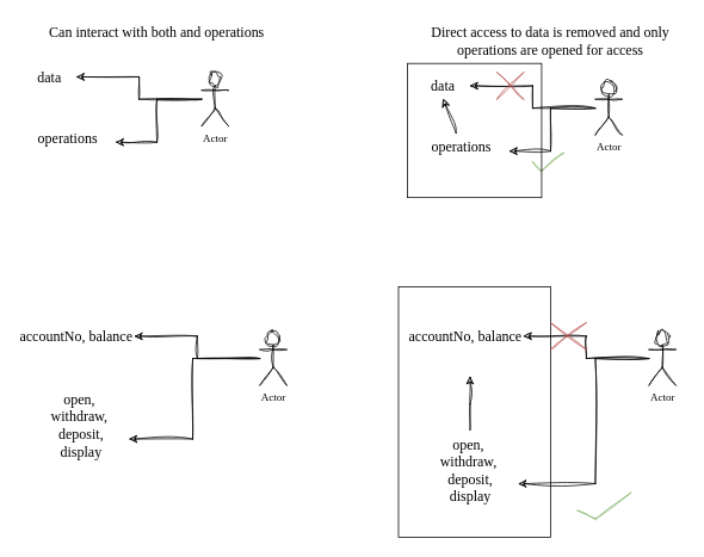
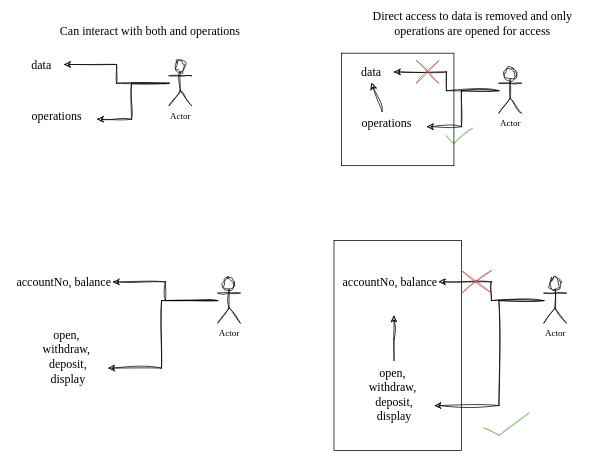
  <mxCell id="0" />
  <mxCell id="1" parent="0" />
  <mxCell id="2" value="data" style="text;html=1;align=center;verticalAlign=middle;whiteSpace=wrap;rounded=0;fontFamily=Architects Daughter;fontSource=https%3A%2F%2Ffonts.googleapis.com%2Fcss%3Ffamily%3DArchitects%2BDaughter;fontSize=16;" vertex="1" parent="1"><mxGeometry x="25" y="70" width="60" height="30" as="geometry" /></mxCell>
  <mxCell id="3" value="operations" style="text;html=1;align=center;verticalAlign=middle;resizable=0;points=[];autosize=1;strokeColor=none;fillColor=none;fontFamily=Architects Daughter;fontSource=https%3A%2F%2Ffonts.googleapis.com%2Fcss%3Ffamily%3DArchitects%2BDaughter;fontSize=16;" vertex="1" parent="1"><mxGeometry x="25" y="138" width="100" height="30" as="geometry" /></mxCell>
  <mxCell id="4" style="edgeStyle=orthogonalEdgeStyle;rounded=0;sketch=1;hachureGap=4;jiggle=2;curveFitting=1;orthogonalLoop=1;jettySize=auto;html=1;entryX=1;entryY=0.5;entryDx=0;entryDy=0;fontFamily=Architects Daughter;fontSource=https%3A%2F%2Ffonts.googleapis.com%2Fcss%3Ffamily%3DArchitects%2BDaughter;fontSize=16;fontColor=default;" edge="1" parent="1" source="5" target="2"><mxGeometry relative="1" as="geometry" /></mxCell>
  <mxCell id="5" value="Actor" style="shape=umlActor;verticalLabelPosition=bottom;verticalAlign=top;html=1;outlineConnect=0;sketch=1;hachureGap=4;jiggle=2;curveFitting=1;fontFamily=Architects Daughter;fontSource=https%3A%2F%2Ffonts.googleapis.com%2Fcss%3Ffamily%3DArchitects%2BDaughter;" vertex="1" parent="1"><mxGeometry x="225" y="80" width="30" height="60" as="geometry" /></mxCell>
  <mxCell id="6" style="edgeStyle=orthogonalEdgeStyle;rounded=0;sketch=1;hachureGap=4;jiggle=2;curveFitting=1;orthogonalLoop=1;jettySize=auto;html=1;entryX=1.04;entryY=0.667;entryDx=0;entryDy=0;entryPerimeter=0;fontFamily=Architects Daughter;fontSource=https%3A%2F%2Ffonts.googleapis.com%2Fcss%3Ffamily%3DArchitects%2BDaughter;fontSize=16;fontColor=default;" edge="1" parent="1" source="5" target="3"><mxGeometry relative="1" as="geometry" /></mxCell>
- <mxCell id="7" value="Can interact with both and operations" style="text;html=1;align=center;verticalAlign=middle;whiteSpace=wrap;rounded=0;fontFamily=Architects Daughter;fontSource=https%3A%2F%2Ffonts.googleapis.com%2Fcss%3Ffamily%3DArchitects%2BDaughter;fontSize=16;fontColor=default;" vertex="1" parent="1"><mxGeometry x="25" y="20" width="300" height="30" as="geometry" /></mxCell>
+ <mxCell id="7" value="Can interact with both and operations" style="text;html=1;align=center;verticalAlign=middle;whiteSpace=wrap;rounded=0;fontFamily=Architects Daughter;fontSource=https%3A%2F%2Ffonts.googleapis.com%2Fcss%3Ffamily%3DArchitects%2BDaughter;fontSize=16;fontColor=default;" vertex="1" parent="1"><mxGeometry x="50" y="25" width="300" height="30" as="geometry" /></mxCell>
  <mxCell id="8" value="data" style="text;html=1;align=center;verticalAlign=middle;whiteSpace=wrap;rounded=0;fontFamily=Architects Daughter;fontSource=https%3A%2F%2Ffonts.googleapis.com%2Fcss%3Ffamily%3DArchitects%2BDaughter;fontSize=16;" vertex="1" parent="1"><mxGeometry x="465" y="80" width="60" height="30" as="geometry" /></mxCell>
  <mxCell id="9" value="operations" style="text;html=1;align=center;verticalAlign=middle;resizable=0;points=[];autosize=1;strokeColor=none;fillColor=none;fontFamily=Architects Daughter;fontSource=https%3A%2F%2Ffonts.googleapis.com%2Fcss%3Ffamily%3DArchitects%2BDaughter;fontSize=16;" vertex="1" parent="1"><mxGeometry x="465" y="148" width="100" height="30" as="geometry" /></mxCell>
  <mxCell id="10" style="edgeStyle=orthogonalEdgeStyle;rounded=0;sketch=1;hachureGap=4;jiggle=2;curveFitting=1;orthogonalLoop=1;jettySize=auto;html=1;entryX=1;entryY=0.5;entryDx=0;entryDy=0;fontFamily=Architects Daughter;fontSource=https%3A%2F%2Ffonts.googleapis.com%2Fcss%3Ffamily%3DArchitects%2BDaughter;fontSize=16;fontColor=default;" edge="1" parent="1" source="11" target="8"><mxGeometry relative="1" as="geometry" /></mxCell>
  <mxCell id="11" value="Actor" style="shape=umlActor;verticalLabelPosition=bottom;verticalAlign=top;html=1;outlineConnect=0;sketch=1;hachureGap=4;jiggle=2;curveFitting=1;fontFamily=Architects Daughter;fontSource=https%3A%2F%2Ffonts.googleapis.com%2Fcss%3Ffamily%3DArchitects%2BDaughter;" vertex="1" parent="1"><mxGeometry x="665" y="90" width="30" height="60" as="geometry" /></mxCell>
  <mxCell id="12" style="edgeStyle=orthogonalEdgeStyle;rounded=0;sketch=1;hachureGap=4;jiggle=2;curveFitting=1;orthogonalLoop=1;jettySize=auto;html=1;entryX=1.04;entryY=0.667;entryDx=0;entryDy=0;entryPerimeter=0;fontFamily=Architects Daughter;fontSource=https%3A%2F%2Ffonts.googleapis.com%2Fcss%3Ffamily%3DArchitects%2BDaughter;fontSize=16;fontColor=default;" edge="1" parent="1" source="11" target="9"><mxGeometry relative="1" as="geometry" /></mxCell>
- <mxCell id="13" value="Direct access to data is removed and only operations are opened for access" style="text;html=1;align=center;verticalAlign=middle;whiteSpace=wrap;rounded=0;fontFamily=Architects Daughter;fontSource=https%3A%2F%2Ffonts.googleapis.com%2Fcss%3Ffamily%3DArchitects%2BDaughter;fontSize=16;fontColor=default;" vertex="1" parent="1"><mxGeometry x="465" y="30" width="300" height="30" as="geometry" /></mxCell>
+ <mxCell id="13" value="Direct access to data is removed and only operations are opened for access" style="text;html=1;align=center;verticalAlign=middle;whiteSpace=wrap;rounded=0;fontFamily=Architects Daughter;fontSource=https%3A%2F%2Ffonts.googleapis.com%2Fcss%3Ffamily%3DArchitects%2BDaughter;fontSize=16;fontColor=default;" vertex="1" parent="1"><mxGeometry x="480" y="15" width="300" height="30" as="geometry" /></mxCell>
  <mxCell id="14" value="" style="group" vertex="1" connectable="0" parent="1"><mxGeometry x="595" y="170" width="35" height="20" as="geometry" /></mxCell>
  <mxCell id="15" value="" style="endArrow=none;html=1;rounded=0;sketch=1;hachureGap=4;jiggle=2;curveFitting=1;fontFamily=Architects Daughter;fontSource=https%3A%2F%2Ffonts.googleapis.com%2Fcss%3Ffamily%3DArchitects%2BDaughter;fontSize=16;fontColor=default;fillColor=#d5e8d4;strokeColor=#82b366;" edge="1" parent="14"><mxGeometry width="50" height="50" relative="1" as="geometry"><mxPoint x="10" y="20" as="sourcePoint" /><mxPoint x="35" as="targetPoint" /></mxGeometry></mxCell>
  <mxCell id="16" value="" style="endArrow=none;html=1;rounded=0;sketch=1;hachureGap=4;jiggle=2;curveFitting=1;fontFamily=Architects Daughter;fontSource=https%3A%2F%2Ffonts.googleapis.com%2Fcss%3Ffamily%3DArchitects%2BDaughter;fontSize=16;fontColor=default;fillColor=#d5e8d4;strokeColor=#82b366;" edge="1" parent="14"><mxGeometry width="50" height="50" relative="1" as="geometry"><mxPoint x="10" y="20" as="sourcePoint" /><mxPoint y="10" as="targetPoint" /></mxGeometry></mxCell>
  <mxCell id="17" value="" style="group" vertex="1" connectable="0" parent="1"><mxGeometry x="555" y="80" width="30" height="30" as="geometry" /></mxCell>
  <mxCell id="18" value="" style="endArrow=none;html=1;rounded=0;sketch=1;hachureGap=4;jiggle=2;curveFitting=1;fontFamily=Architects Daughter;fontSource=https%3A%2F%2Ffonts.googleapis.com%2Fcss%3Ffamily%3DArchitects%2BDaughter;fontSize=16;fontColor=default;fillColor=#f8cecc;strokeColor=#b85450;" edge="1" parent="17"><mxGeometry width="50" height="50" relative="1" as="geometry"><mxPoint y="30" as="sourcePoint" /><mxPoint x="30" as="targetPoint" /></mxGeometry></mxCell>
  <mxCell id="19" value="" style="endArrow=none;html=1;rounded=0;sketch=1;hachureGap=4;jiggle=2;curveFitting=1;fontFamily=Architects Daughter;fontSource=https%3A%2F%2Ffonts.googleapis.com%2Fcss%3Ffamily%3DArchitects%2BDaughter;fontSize=16;fontColor=default;fillColor=#f8cecc;strokeColor=#b85450;" edge="1" parent="17"><mxGeometry width="50" height="50" relative="1" as="geometry"><mxPoint x="30" y="30" as="sourcePoint" /><mxPoint as="targetPoint" /></mxGeometry></mxCell>
  <mxCell id="20" value="" style="endArrow=classic;html=1;rounded=0;sketch=1;hachureGap=4;jiggle=2;curveFitting=1;fontFamily=Architects Daughter;fontSource=https%3A%2F%2Ffonts.googleapis.com%2Fcss%3Ffamily%3DArchitects%2BDaughter;fontSize=16;fontColor=default;" edge="1" parent="1" source="9"><mxGeometry width="50" height="50" relative="1" as="geometry"><mxPoint x="445" y="160" as="sourcePoint" /><mxPoint x="495" y="110" as="targetPoint" /></mxGeometry></mxCell>
  <mxCell id="21" value="" style="whiteSpace=wrap;html=1;aspect=fixed;rounded=0;align=center;verticalAlign=middle;fontFamily=Architects Daughter;fontSource=https%3A%2F%2Ffonts.googleapis.com%2Fcss%3Ffamily%3DArchitects%2BDaughter;fontSize=16;fontColor=default;fillColor=none;gradientColor=none;" vertex="1" parent="1"><mxGeometry x="455" y="70" width="150" height="150" as="geometry" /></mxCell>
  <mxCell id="22" value="accountNo, balance" style="text;html=1;align=center;verticalAlign=middle;whiteSpace=wrap;rounded=0;fontFamily=Architects Daughter;fontSource=https://fonts.googleapis.com/css?family=Architects+Daughter;fontSize=16;" vertex="1" parent="1"><mxGeometry x="20" y="360" width="130" height="30" as="geometry" /></mxCell>
  <mxCell id="23" value="open,&amp;nbsp;&lt;div&gt;withdraw,&amp;nbsp;&lt;/div&gt;&lt;div&gt;deposit,&lt;/div&gt;&lt;div&gt;display&lt;/div&gt;" style="text;html=1;align=center;verticalAlign=middle;resizable=0;points=[];autosize=1;strokeColor=none;fillColor=none;fontFamily=Architects Daughter;fontSource=https://fonts.googleapis.com/css?family=Architects+Daughter;fontSize=16;" vertex="1" parent="1"><mxGeometry x="40" y="430" width="100" height="90" as="geometry" /></mxCell>
  <mxCell id="24" style="edgeStyle=orthogonalEdgeStyle;rounded=0;sketch=1;hachureGap=4;jiggle=2;curveFitting=1;orthogonalLoop=1;jettySize=auto;html=1;entryX=1;entryY=0.5;entryDx=0;entryDy=0;fontFamily=Architects Daughter;fontSource=https://fonts.googleapis.com/css?family=Architects+Daughter;fontSize=16;fontColor=default;" edge="1" parent="1" source="25" target="22"><mxGeometry relative="1" as="geometry" /></mxCell>
  <mxCell id="25" value="Actor" style="shape=umlActor;verticalLabelPosition=bottom;verticalAlign=top;html=1;outlineConnect=0;sketch=1;hachureGap=4;jiggle=2;curveFitting=1;fontFamily=Architects Daughter;fontSource=https://fonts.googleapis.com/css?family=Architects+Daughter;" vertex="1" parent="1"><mxGeometry x="290" y="370" width="30" height="60" as="geometry" /></mxCell>
  <mxCell id="26" style="edgeStyle=orthogonalEdgeStyle;rounded=0;sketch=1;hachureGap=4;jiggle=2;curveFitting=1;orthogonalLoop=1;jettySize=auto;html=1;entryX=1.04;entryY=0.667;entryDx=0;entryDy=0;entryPerimeter=0;fontFamily=Architects Daughter;fontSource=https://fonts.googleapis.com/css?family=Architects+Daughter;fontSize=16;fontColor=default;" edge="1" parent="1" source="25" target="23"><mxGeometry relative="1" as="geometry" /></mxCell>
  <mxCell id="27" value="accountNo, balance" style="text;html=1;align=center;verticalAlign=middle;whiteSpace=wrap;rounded=0;fontFamily=Architects Daughter;fontSource=https://fonts.googleapis.com/css?family=Architects+Daughter;fontSize=16;" vertex="1" parent="1"><mxGeometry x="455" y="360" width="130" height="30" as="geometry" /></mxCell>
  <mxCell id="28" style="edgeStyle=orthogonalEdgeStyle;rounded=0;sketch=1;hachureGap=4;jiggle=2;curveFitting=1;orthogonalLoop=1;jettySize=auto;html=1;fontFamily=Architects Daughter;fontSource=https%3A%2F%2Ffonts.googleapis.com%2Fcss%3Ffamily%3DArchitects%2BDaughter;fontSize=16;fontColor=default;" edge="1" parent="1" source="29"><mxGeometry relative="1" as="geometry"><mxPoint x="525" y="420" as="targetPoint" /></mxGeometry></mxCell>
  <mxCell id="29" value="open,&amp;nbsp;&lt;div&gt;withdraw,&amp;nbsp;&lt;/div&gt;&lt;div&gt;deposit,&lt;/div&gt;&lt;div&gt;display&lt;/div&gt;" style="text;html=1;align=center;verticalAlign=middle;resizable=0;points=[];autosize=1;strokeColor=none;fillColor=none;fontFamily=Architects Daughter;fontSource=https://fonts.googleapis.com/css?family=Architects+Daughter;fontSize=16;" vertex="1" parent="1"><mxGeometry x="475" y="480" width="100" height="90" as="geometry" /></mxCell>
  <mxCell id="30" style="edgeStyle=orthogonalEdgeStyle;rounded=0;sketch=1;hachureGap=4;jiggle=2;curveFitting=1;orthogonalLoop=1;jettySize=auto;html=1;entryX=1;entryY=0.5;entryDx=0;entryDy=0;fontFamily=Architects Daughter;fontSource=https://fonts.googleapis.com/css?family=Architects+Daughter;fontSize=16;fontColor=default;" edge="1" parent="1" source="31" target="27"><mxGeometry relative="1" as="geometry" /></mxCell>
  <mxCell id="31" value="Actor" style="shape=umlActor;verticalLabelPosition=bottom;verticalAlign=top;html=1;outlineConnect=0;sketch=1;hachureGap=4;jiggle=2;curveFitting=1;fontFamily=Architects Daughter;fontSource=https://fonts.googleapis.com/css?family=Architects+Daughter;" vertex="1" parent="1"><mxGeometry x="725" y="370" width="30" height="60" as="geometry" /></mxCell>
  <mxCell id="32" style="edgeStyle=orthogonalEdgeStyle;rounded=0;sketch=1;hachureGap=4;jiggle=2;curveFitting=1;orthogonalLoop=1;jettySize=auto;html=1;entryX=1.04;entryY=0.667;entryDx=0;entryDy=0;entryPerimeter=0;fontFamily=Architects Daughter;fontSource=https://fonts.googleapis.com/css?family=Architects+Daughter;fontSize=16;fontColor=default;" edge="1" parent="1" source="31" target="29"><mxGeometry relative="1" as="geometry"><Array as="points"><mxPoint x="665" y="400" /><mxPoint x="665" y="540" /></Array></mxGeometry></mxCell>
  <mxCell id="33" value="" style="rounded=0;whiteSpace=wrap;html=1;align=center;verticalAlign=middle;fontFamily=Architects Daughter;fontSource=https%3A%2F%2Ffonts.googleapis.com%2Fcss%3Ffamily%3DArchitects%2BDaughter;fontSize=16;fontColor=default;fillColor=none;gradientColor=none;" vertex="1" parent="1"><mxGeometry x="445" y="320" width="170" height="280" as="geometry" /></mxCell>
  <mxCell id="34" value="" style="group" vertex="1" connectable="0" parent="1"><mxGeometry x="615" y="360" width="40" height="30" as="geometry" /></mxCell>
  <mxCell id="35" value="" style="endArrow=none;html=1;rounded=0;sketch=1;hachureGap=4;jiggle=2;curveFitting=1;fontFamily=Architects Daughter;fontSource=https%3A%2F%2Ffonts.googleapis.com%2Fcss%3Ffamily%3DArchitects%2BDaughter;fontSize=16;fontColor=default;fillColor=#f8cecc;strokeColor=#b85450;" edge="1" parent="34"><mxGeometry width="50" height="50" relative="1" as="geometry"><mxPoint y="30" as="sourcePoint" /><mxPoint x="40" as="targetPoint" /></mxGeometry></mxCell>
  <mxCell id="36" value="" style="endArrow=none;html=1;rounded=0;sketch=1;hachureGap=4;jiggle=2;curveFitting=1;fontFamily=Architects Daughter;fontSource=https%3A%2F%2Ffonts.googleapis.com%2Fcss%3Ffamily%3DArchitects%2BDaughter;fontSize=16;fontColor=default;fillColor=#f8cecc;strokeColor=#b85450;" edge="1" parent="34"><mxGeometry width="50" height="50" relative="1" as="geometry"><mxPoint x="40" y="30" as="sourcePoint" /><mxPoint as="targetPoint" /></mxGeometry></mxCell>
  <mxCell id="37" value="" style="group" vertex="1" connectable="0" parent="1"><mxGeometry x="645" y="550" width="60" height="30" as="geometry" /></mxCell>
  <mxCell id="38" value="" style="endArrow=none;html=1;rounded=0;sketch=1;hachureGap=4;jiggle=2;curveFitting=1;fontFamily=Architects Daughter;fontSource=https%3A%2F%2Ffonts.googleapis.com%2Fcss%3Ffamily%3DArchitects%2BDaughter;fontSize=16;fontColor=default;fillColor=#d5e8d4;strokeColor=#82b366;" edge="1" parent="37"><mxGeometry width="50" height="50" relative="1" as="geometry"><mxPoint x="20" y="30" as="sourcePoint" /><mxPoint x="60" as="targetPoint" /></mxGeometry></mxCell>
  <mxCell id="39" value="" style="endArrow=none;html=1;rounded=0;sketch=1;hachureGap=4;jiggle=2;curveFitting=1;fontFamily=Architects Daughter;fontSource=https%3A%2F%2Ffonts.googleapis.com%2Fcss%3Ffamily%3DArchitects%2BDaughter;fontSize=16;fontColor=default;fillColor=#d5e8d4;strokeColor=#82b366;" edge="1" parent="37"><mxGeometry width="50" height="50" relative="1" as="geometry"><mxPoint x="20" y="29" as="sourcePoint" /><mxPoint y="20" as="targetPoint" /></mxGeometry></mxCell>
